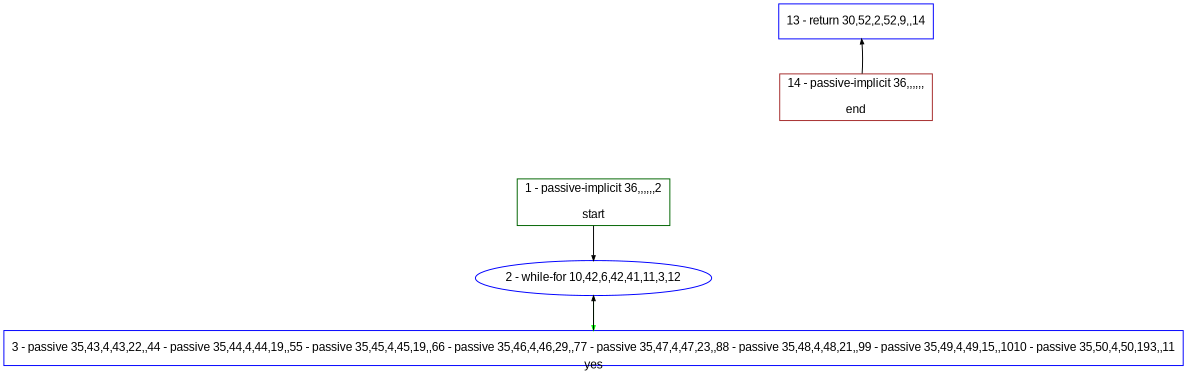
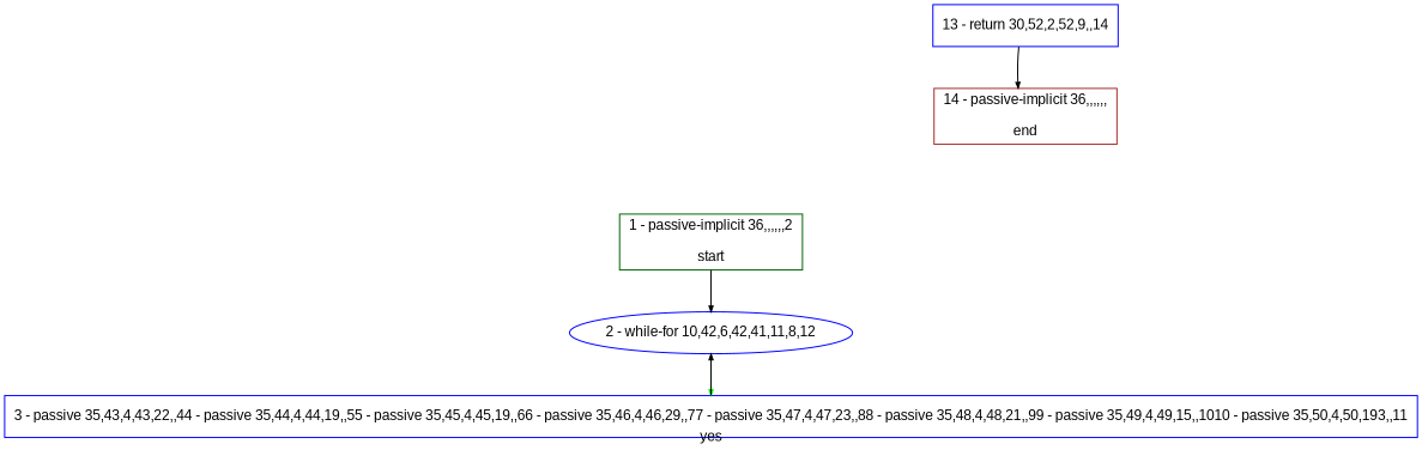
  digraph {
    bgcolor=white
    compound=true
    fillcolor="#FFFFCC"
    fontname=Arial
    fontsize=12
    pack=true
    packmode=clust
    style="rounded,filled"
    node [color="#0000ff" compound=true fillcolor="#ffffff" fixedsize=false fontname=Arial fontsize=12 node_initialized=no shape=box style=filled]
    edge [arrowhead=normal arrowsize=0.5 arrowtail=none color="#000000" compound=true dir=forward fontcolor=black fontname=Arial fontsize=12]
-   n1 [label="2 - while-for 10,42,6,42,41,11,3,12" shape=oval]
+   n1 [label="2 - while-for 10,42,6,42,41,11,8,12" shape=oval]
    n2 [label="3 - passive 35,43,4,43,22,,44 - passive 35,44,4,44,19,,55 - passive 35,45,4,45,19,,66 - passive 35,46,4,46,29,,77 - passive 35,47,4,47,23,,88 - passive 35,48,4,48,21,,99 - passive 35,49,4,49,15,,1010 - passive 35,50,4,50,193,,11"]
    n3 [label="13 - return 30,52,2,52,9,,14"]
    n4 [color="#a52a2a" label="14 - passive-implicit 36,,,,,,\n\nend"]
    n5 [color="#006400" label="1 - passive-implicit 36,,,,,,2\n\nstart"]
    n1 -> n2 [color="#00ff00" label=yes]
    n2 -> n1
-   n4 -> n3
+   n3 -> n4
    n5 -> n1
  }
